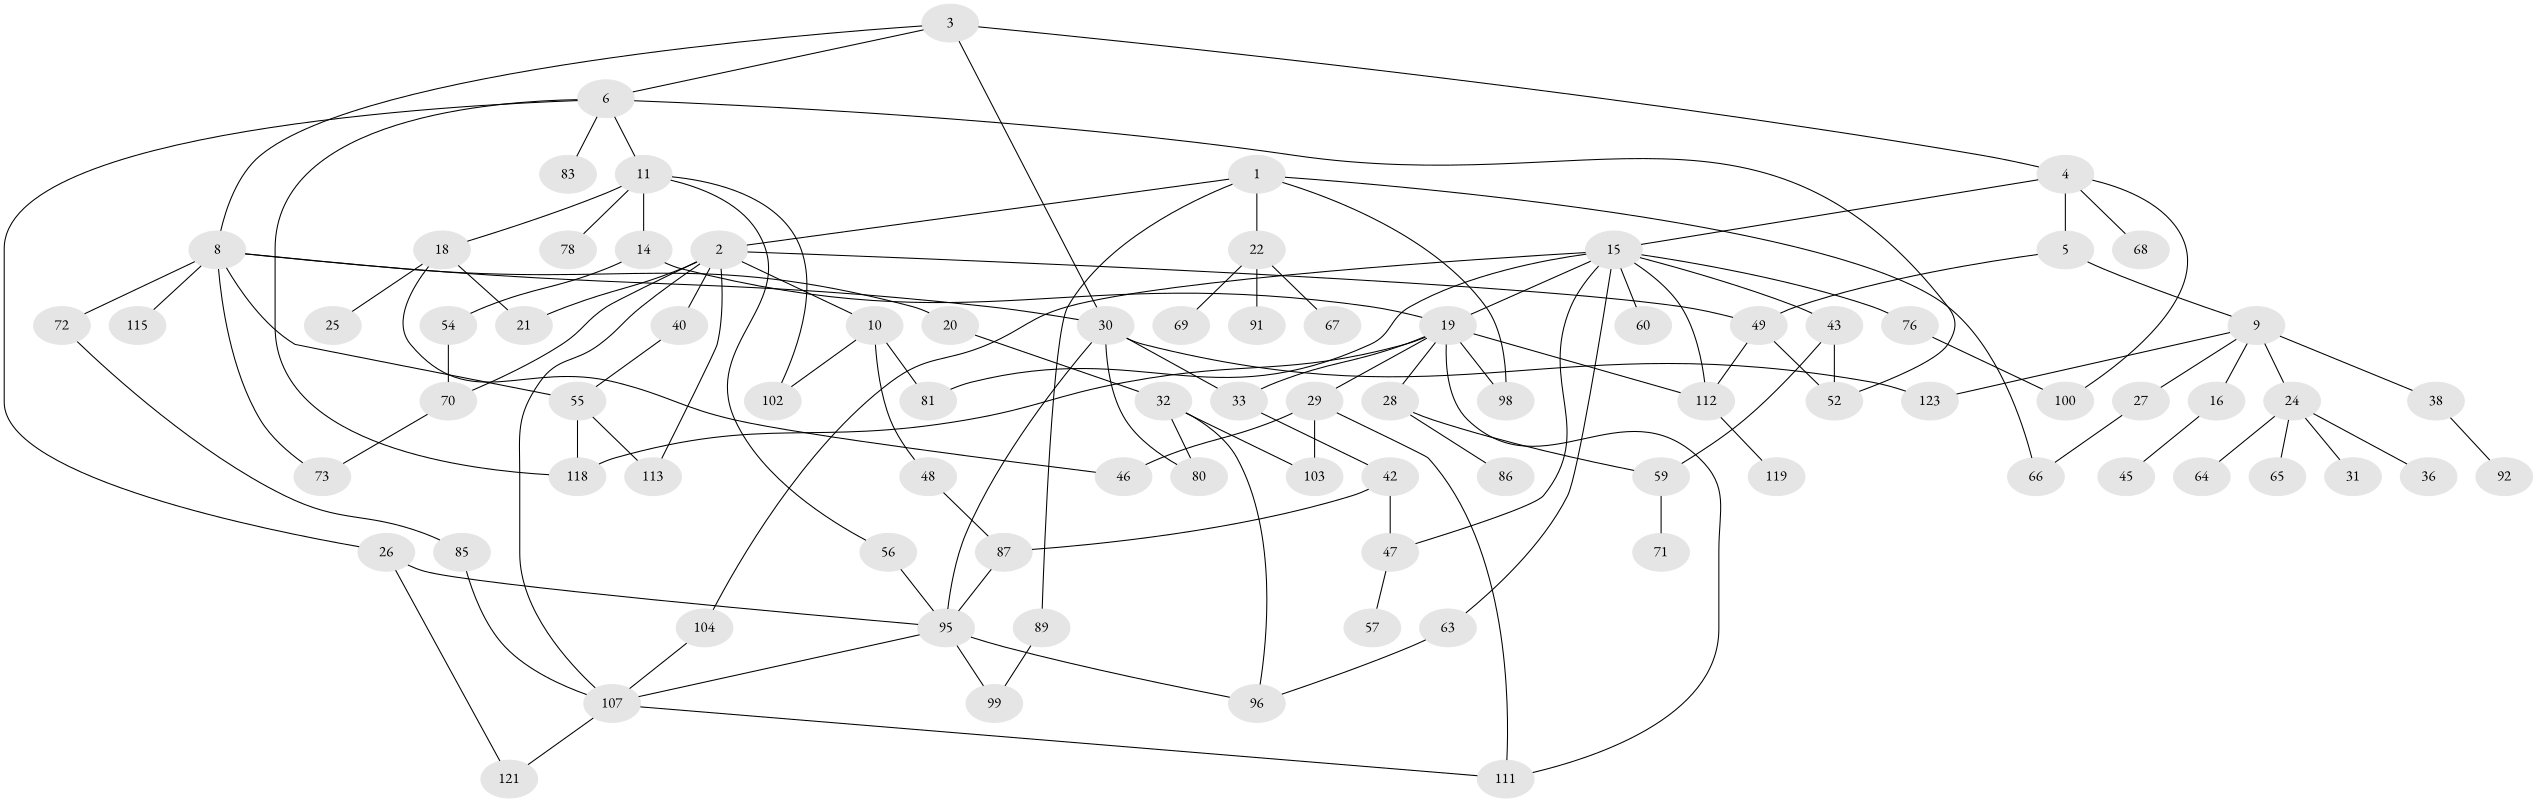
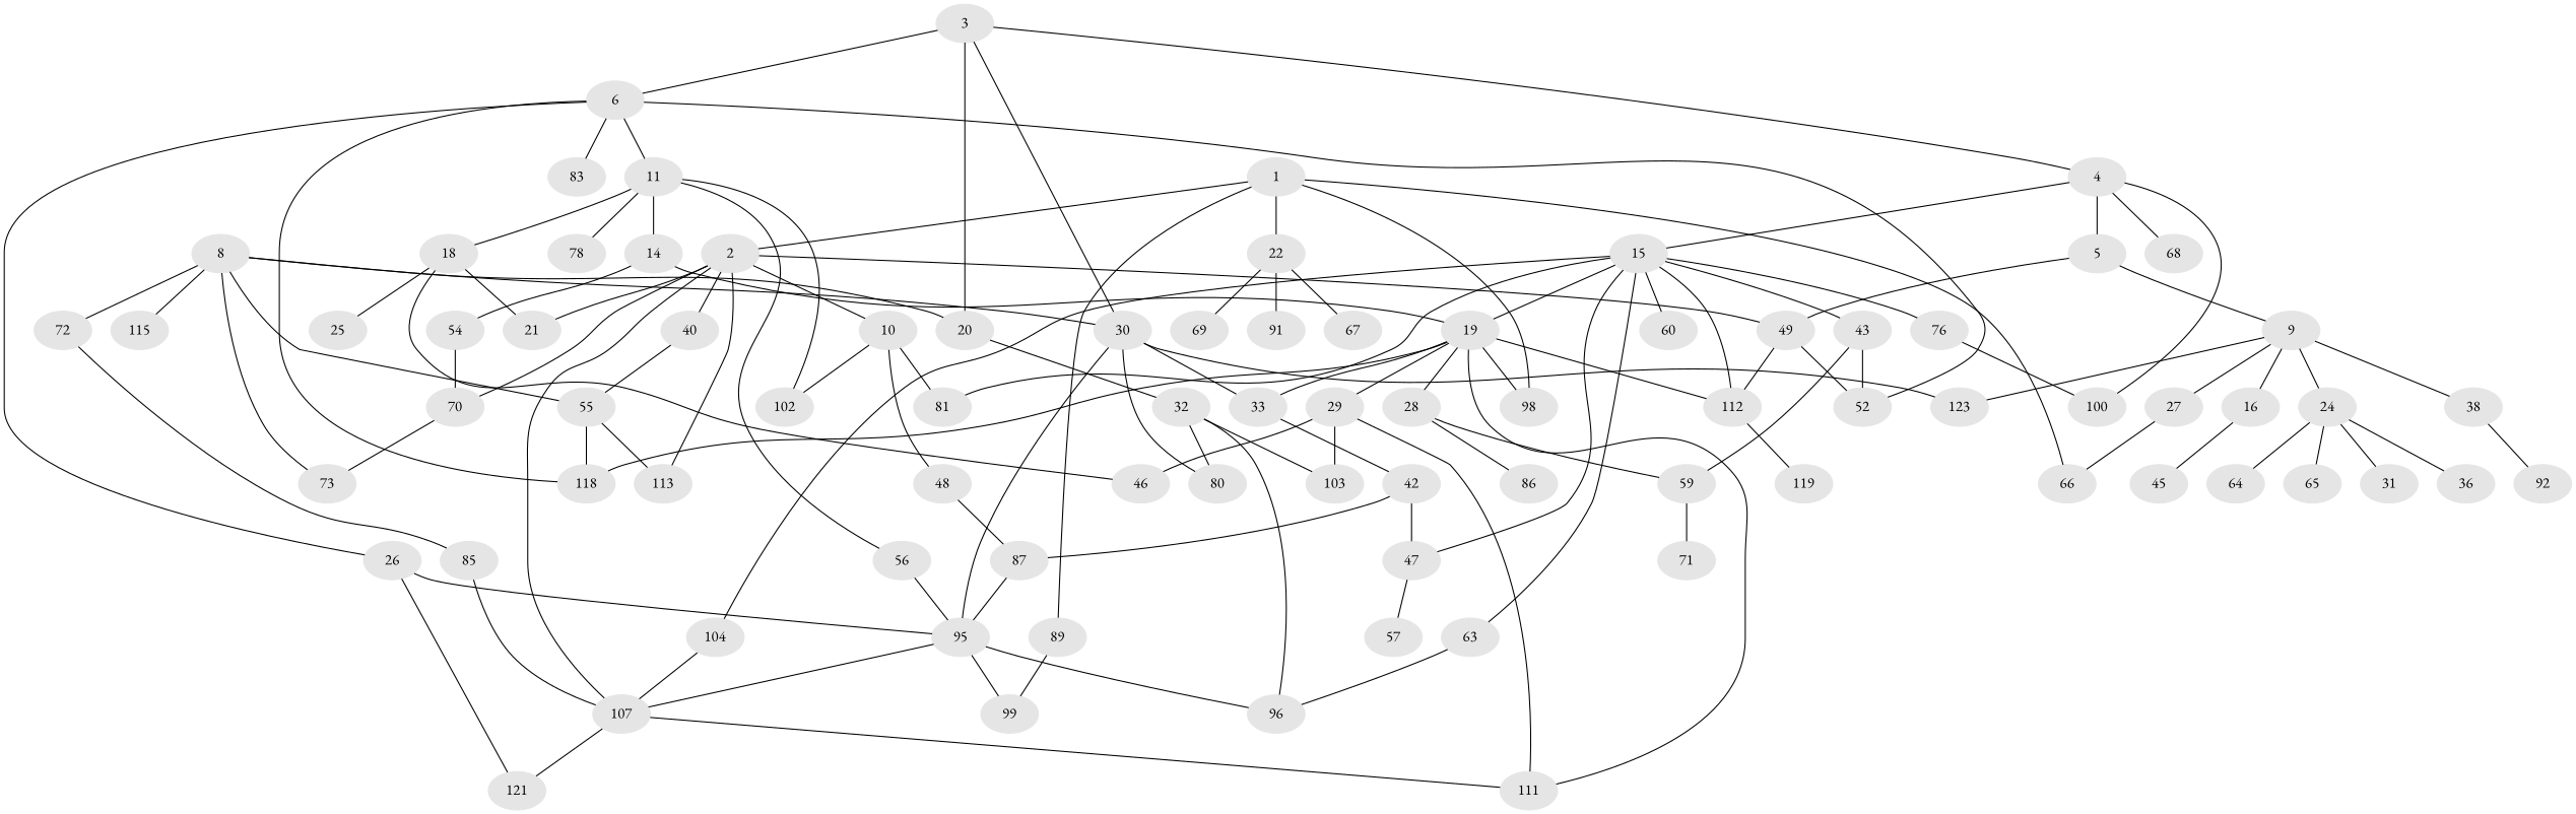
  graph {
    fontname="EB Garamond"
    node [color=gray90 fontname="EB Garamond" style=filled]
    edge [fontname="EB Garamond"]
    1 [super="+75"]
    2 [super="+51"]
    22 [super="+84"]
    66 [super="+88"]
    89 [super="+101"]
    98
    10 [super="+17"]
    21 [super="+105"]
    40
    49 [super="+74"]
    70
    107 [super="+109"]
    113
    67
    69 [super="+82"]
    91
    99
    3 [super="+7"]
    4 [super="+34"]
    6 [super="+12"]
    8 [super="+13"]
    30 [super="+110"]
    48
    81
    102
    55 [super="+62"]
    52
    112 [super="+116"]
    73
    111
    121
    5
    15 [super="+37"]
    68
    100
    11 [super="+58"]
    26
    83
    118
    20
    72
    115
    123
    33 [super="+77"]
    95 [super="+108"]
    80
    9 [super="+41"]
    19 [super="+39"]
    43 [super="+97"]
    47 [super="+53"]
    60 [super="+79"]
    63
    76
    104 [super="+117"]
    16
    24 [super="+35"]
    27
    38
    14
    18 [super="+23"]
    56 [super="+90"]
    78
    32 [super="+106"]
    85
    45 [super="+120"]
    31
    36
    64
    65
    92
    87
    54 [super="+94"]
    25 [super="+122"]
    46 [super="+61"]
    71 [super="+114"]
    28 [super="+93"]
    29 [super="+50"]
    59
    57
    96
    119
    86
    103
    42 [super="+44"]
    1 -- 2
    1 -- 22
    1 -- 66
    1 -- 89
    1 -- 98
    2 -- 10
    2 -- 21
    2 -- 40
    2 -- 49
    2 -- 70
    2 -- 107
    2 -- 113
    22 -- 67
    22 -- 69
    22 -- 91
    89 -- 99
    10 -- 48
    10 -- 81
    10 -- 102
    40 -- 55
    49 -- 52
    49 -- 112
    70 -- 73
    107 -- 111
    107 -- 121
    3 -- 4
    3 -- 6
-   3 -- 8
+   3 -- 20
    3 -- 30
    4 -- 5
    4 -- 15
    4 -- 68
    4 -- 100
    6 -- 52
    6 -- 11
    6 -- 26
    6 -- 83
    6 -- 118
    8 -- 30
    8 -- 55
    8 -- 73
    8 -- 20
    8 -- 72
    8 -- 115
    30 -- 123
    30 -- 33
    30 -- 95
    30 -- 80
    48 -- 87
    55 -- 113
    55 -- 118
    112 -- 119
    5 -- 49
    5 -- 9
    15 -- 81
    15 -- 112
    15 -- 19
    15 -- 43
    15 -- 47
    15 -- 60
    15 -- 63
    15 -- 76
    15 -- 104
    11 -- 102
    11 -- 14
    11 -- 18
    11 -- 56
    11 -- 78
    26 -- 121
    26 -- 95
    20 -- 32
    72 -- 85
    33 -- 42
    95 -- 107
    95 -- 99
    95 -- 96
    9 -- 123
    9 -- 16
    9 -- 24
    9 -- 27
    9 -- 38
    19 -- 98
    19 -- 112
    19 -- 111
    19 -- 118
    19 -- 33
    19 -- 28
    19 -- 29
    43 -- 52
    43 -- 59
    47 -- 57
    63 -- 96
    76 -- 100
    104 -- 107
    16 -- 45
    24 -- 31
    24 -- 36
    24 -- 64
    24 -- 65
    27 -- 66
    38 -- 92
    14 -- 19
    14 -- 54
    18 -- 21
    18 -- 25
    18 -- 46
    56 -- 95
    32 -- 80
    32 -- 96
    32 -- 103
    85 -- 107
    87 -- 95
    54 -- 70
    28 -- 59
    28 -- 86
    29 -- 111
    29 -- 46
    29 -- 103
    59 -- 71
    42 -- 47
    42 -- 87
  }
